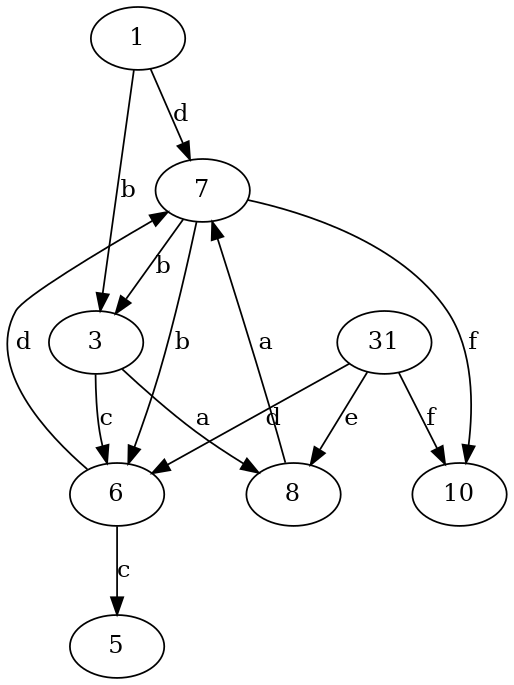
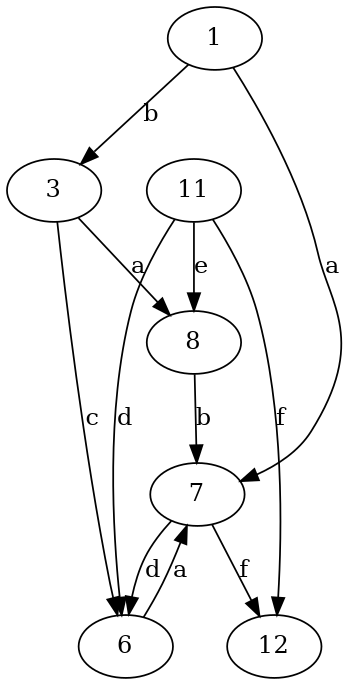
  strict digraph {
    n1 [label=7]
    1
    3
    6
-   10
+   10 [label=12]
    8
-   5
-   11 [label=31]
-   n1 -> 3 [label=b]
-   n1 -> 6 [label=b]
+   11
+   n1 -> 6 [label=d]
    n1 -> 10 [label=f]
-   1 -> n1 [label=d]
+   1 -> n1 [label=a]
    1 -> 3 [label=b]
    3 -> 6 [label=c]
    3 -> 8 [label=a]
-   6 -> n1 [label=d]
-   6 -> 5 [label=c]
-   8 -> n1 [label=a]
+   6 -> n1 [label=a]
+   8 -> n1 [label=b]
    11 -> 6 [label=d]
    11 -> 10 [label=f]
    11 -> 8 [label=e]
  }
